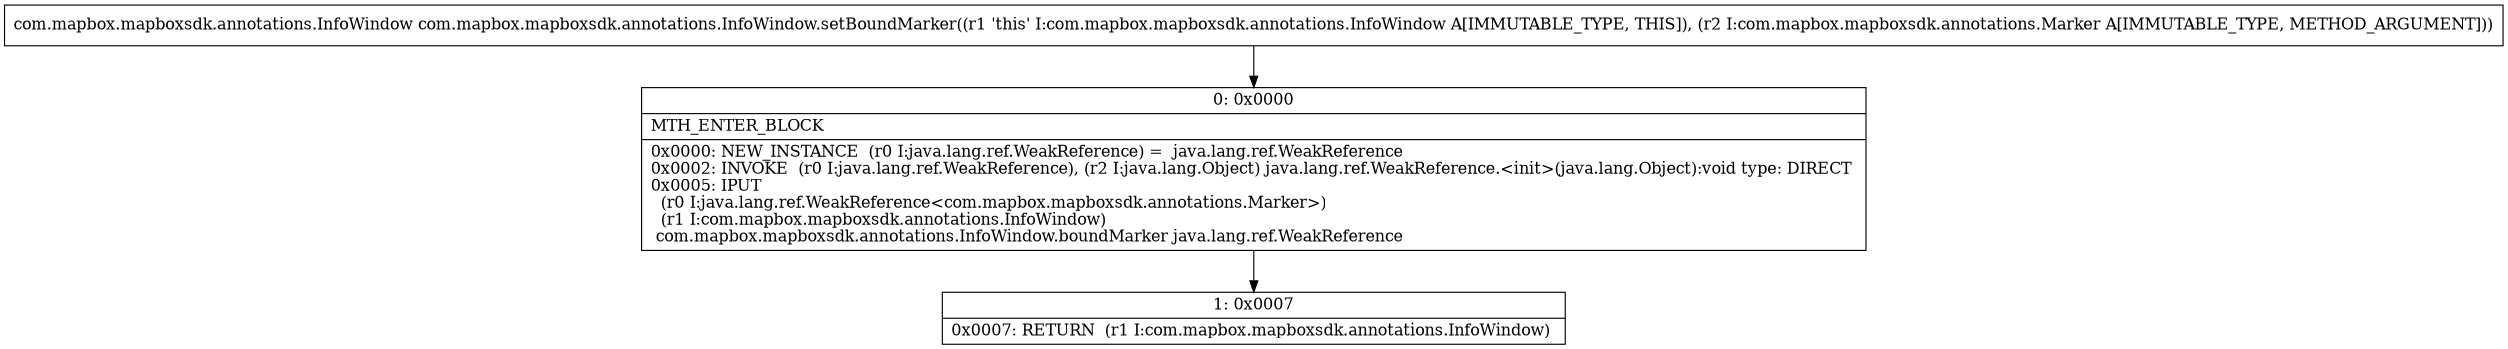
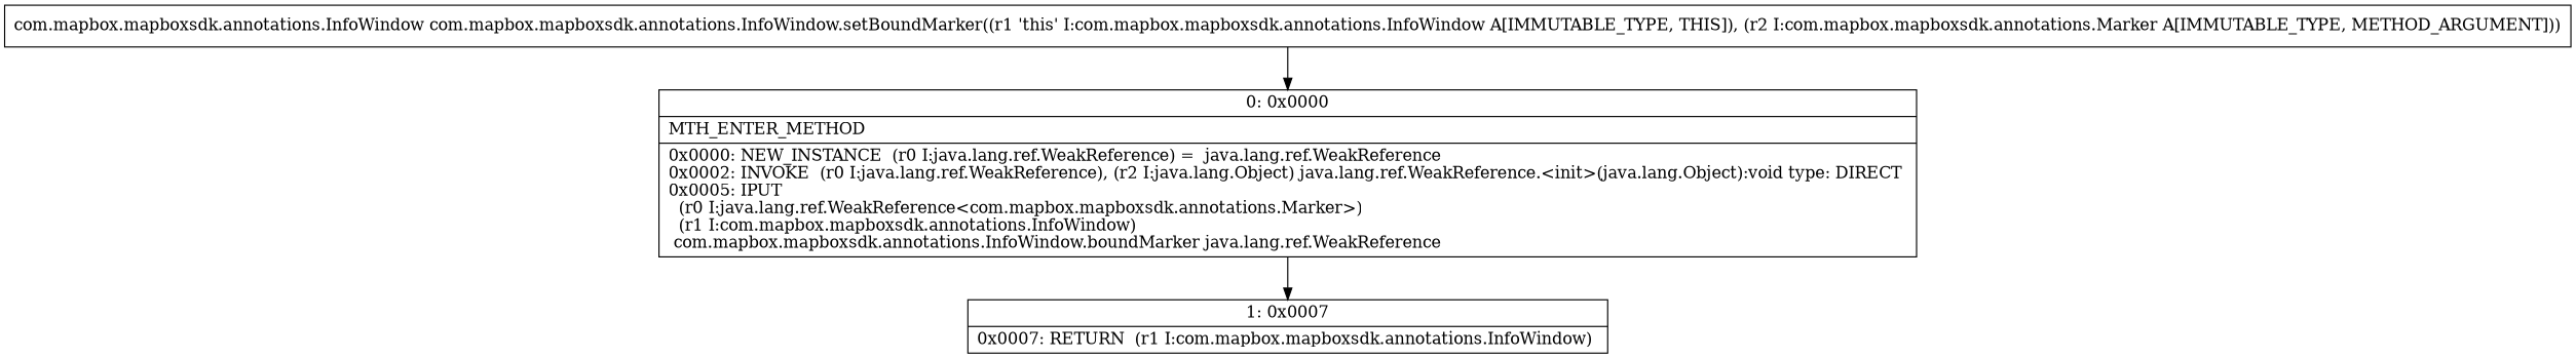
  digraph {
    node [shape=record]
-   n1 [label="{0\:\ 0x0000|MTH_ENTER_BLOCK\l|0x0000: NEW_INSTANCE  (r0 I:java.lang.ref.WeakReference) =  java.lang.ref.WeakReference \l0x0002: INVOKE  (r0 I:java.lang.ref.WeakReference), (r2 I:java.lang.Object) java.lang.ref.WeakReference.\<init\>(java.lang.Object):void type: DIRECT \l0x0005: IPUT  \l  (r0 I:java.lang.ref.WeakReference\<com.mapbox.mapboxsdk.annotations.Marker\>)\l  (r1 I:com.mapbox.mapboxsdk.annotations.InfoWindow)\l com.mapbox.mapboxsdk.annotations.InfoWindow.boundMarker java.lang.ref.WeakReference \l}"]
+   n1 [label="{0\:\ 0x0000|MTH_ENTER_METHOD\l|0x0000: NEW_INSTANCE  (r0 I:java.lang.ref.WeakReference) =  java.lang.ref.WeakReference \l0x0002: INVOKE  (r0 I:java.lang.ref.WeakReference), (r2 I:java.lang.Object) java.lang.ref.WeakReference.\<init\>(java.lang.Object):void type: DIRECT \l0x0005: IPUT  \l  (r0 I:java.lang.ref.WeakReference\<com.mapbox.mapboxsdk.annotations.Marker\>)\l  (r1 I:com.mapbox.mapboxsdk.annotations.InfoWindow)\l com.mapbox.mapboxsdk.annotations.InfoWindow.boundMarker java.lang.ref.WeakReference \l}"]
    n2 [label="{1\:\ 0x0007|0x0007: RETURN  (r1 I:com.mapbox.mapboxsdk.annotations.InfoWindow) \l}"]
    n3 [label="{com.mapbox.mapboxsdk.annotations.InfoWindow com.mapbox.mapboxsdk.annotations.InfoWindow.setBoundMarker((r1 'this' I:com.mapbox.mapboxsdk.annotations.InfoWindow A[IMMUTABLE_TYPE, THIS]), (r2 I:com.mapbox.mapboxsdk.annotations.Marker A[IMMUTABLE_TYPE, METHOD_ARGUMENT])) }"]
    n1 -> n2
    n3 -> n1
  }
